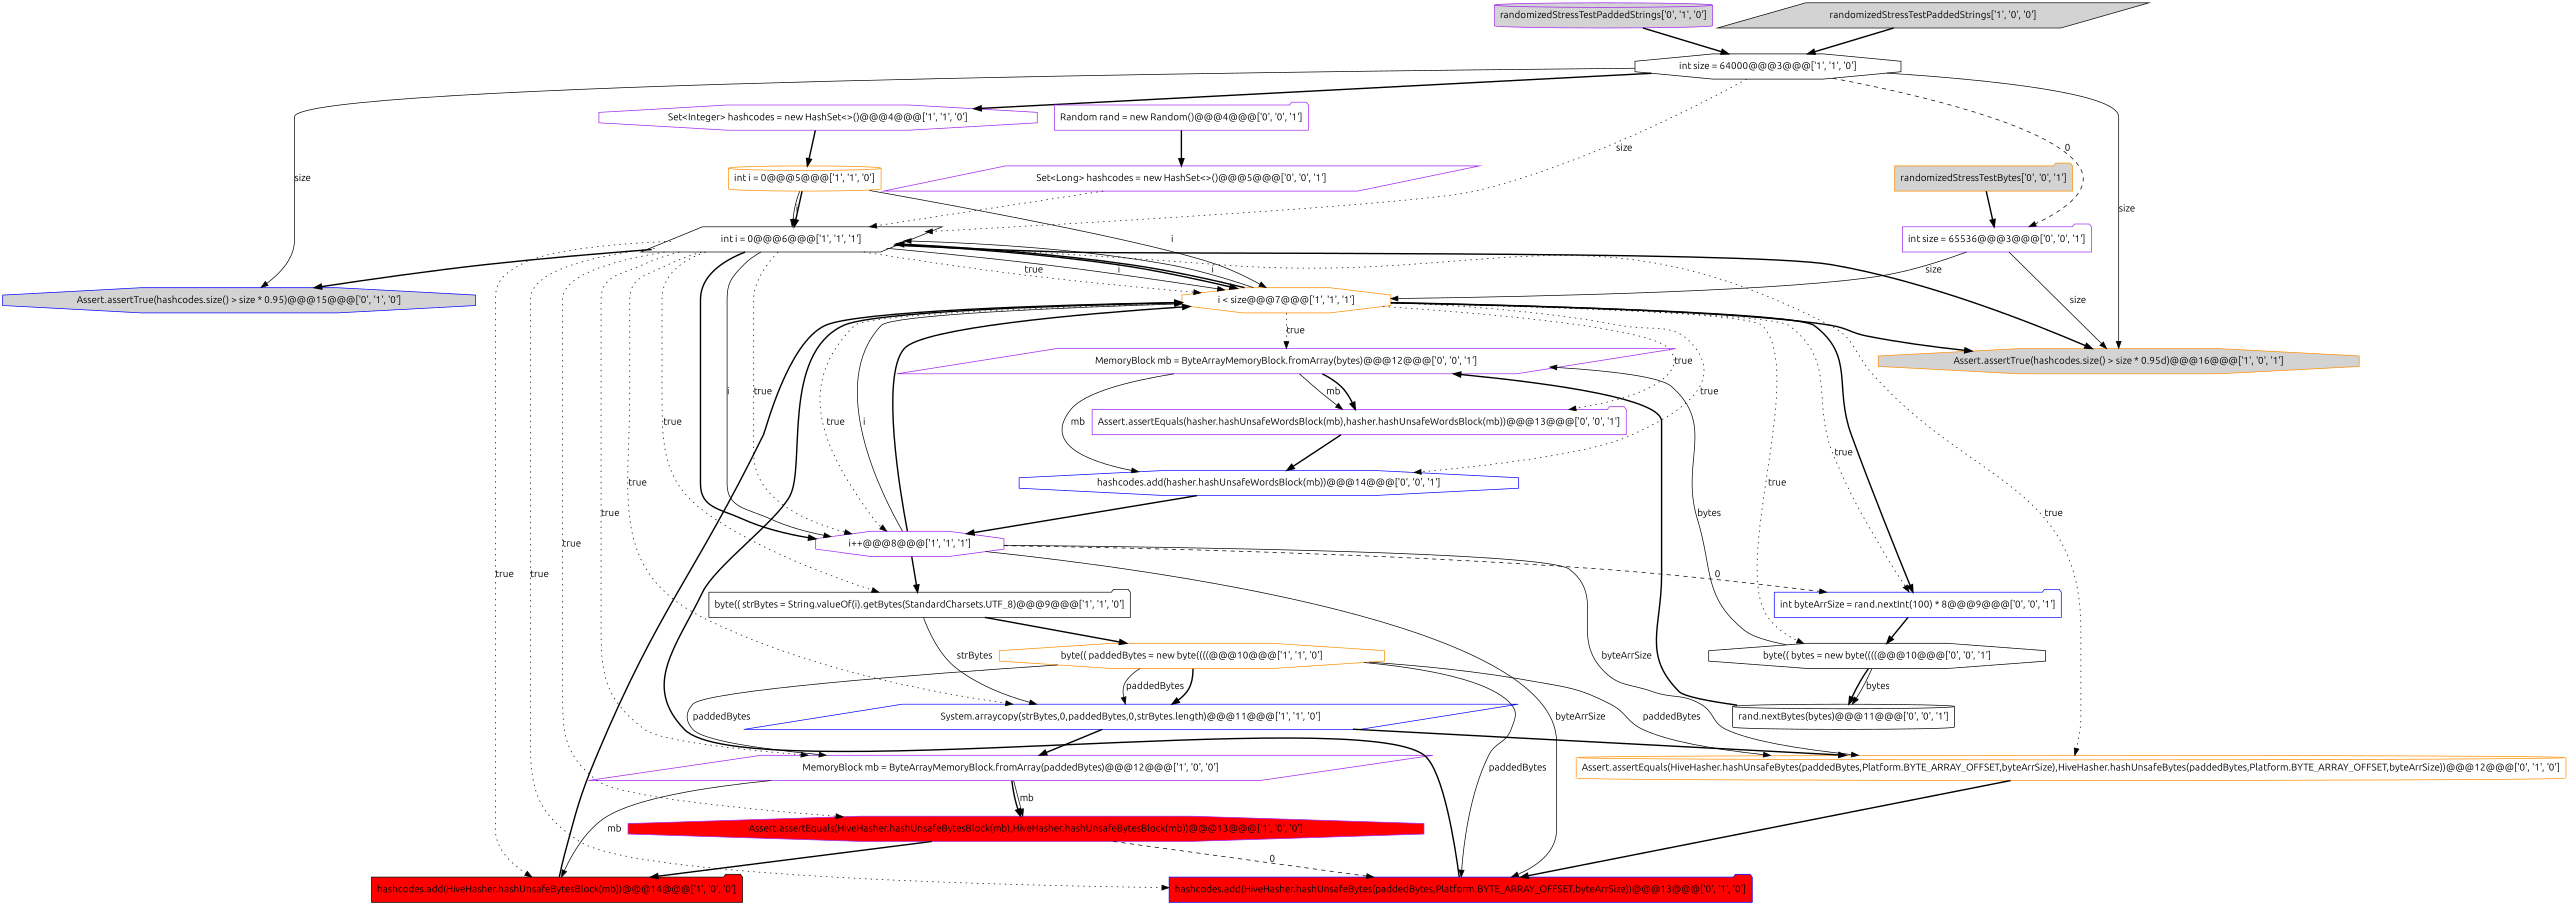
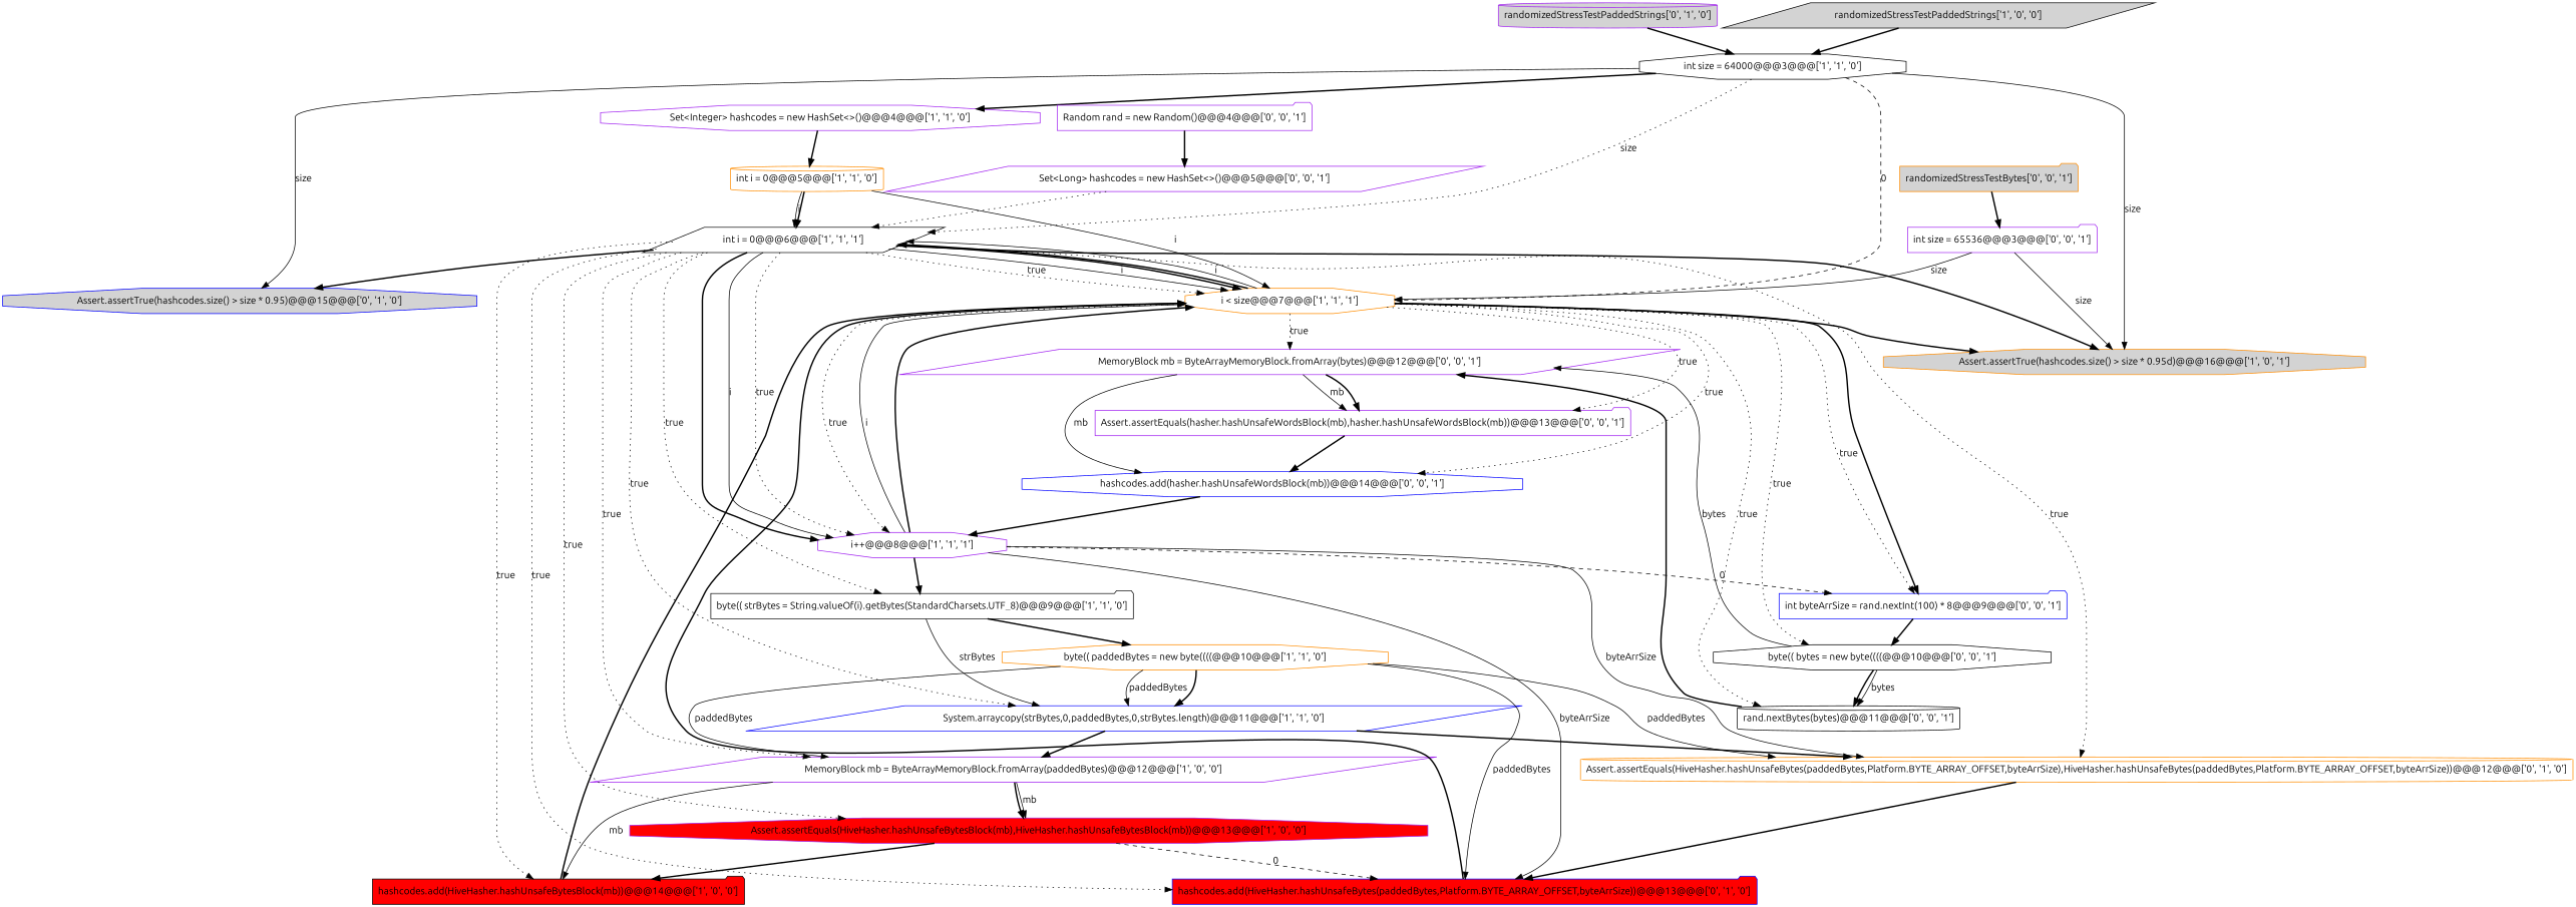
  digraph {
    fontname=Ubuntu
    node [color=purple fillcolor=white fontname=Ubuntu shape=octagon style=filled]
    edge [fontname=Ubuntu style=bold]
    n1 [color=black label="int size = 64000@@@3@@@['1', '1', '0']"]
    n2 [color=blue fillcolor=lightgray label="Assert.assertTrue(hashcodes.size() > size * 0.95)@@@15@@@['0', '1', '0']"]
    n3 [color=darkorange fillcolor=lightgray label="Assert.assertTrue(hashcodes.size() > size * 0.95d)@@@16@@@['1', '0', '1']"]
    n4 [label="Set<Integer> hashcodes = new HashSet<>()@@@4@@@['1', '1', '0']"]
    n5 [label="int size = 65536@@@3@@@['0', '0', '1']" shape=folder]
    n6 [color=black label="int i = 0@@@6@@@['1', '1', '1']" shape=parallelogram]
    n7 [color=darkorange label="int i = 0@@@5@@@['1', '1', '0']" shape=cylinder]
    n8 [color=darkorange label="i < size@@@7@@@['1', '1', '1']"]
    n9 [color=black label="byte(( strBytes = String.valueOf(i).getBytes(StandardCharsets.UTF_8)@@@9@@@['1', '1', '0']" shape=folder]
    n10 [color=blue label="System.arraycopy(strBytes,0,paddedBytes,0,strBytes.length)@@@11@@@['1', '1', '0']" shape=parallelogram]
    n11 [color=blue fillcolor=red label="hashcodes.add(HiveHasher.hashUnsafeBytes(paddedBytes,Platform.BYTE_ARRAY_OFFSET,byteArrSize))@@@13@@@['0', '1', '0']" shape=folder]
    n12 [color=darkorange label="Assert.assertEquals(HiveHasher.hashUnsafeBytes(paddedBytes,Platform.BYTE_ARRAY_OFFSET,byteArrSize),HiveHasher.hashUnsafeBytes(paddedBytes,Platform.BYTE_ARRAY_OFFSET,byteArrSize))@@@12@@@['0', '1', '0']" shape=cylinder]
    n13 [label="MemoryBlock mb = ByteArrayMemoryBlock.fromArray(paddedBytes)@@@12@@@['1', '0', '0']" shape=parallelogram]
    n14 [label="i++@@@8@@@['1', '1', '1']"]
    n15 [fillcolor=red label="Assert.assertEquals(HiveHasher.hashUnsafeBytesBlock(mb),HiveHasher.hashUnsafeBytesBlock(mb))@@@13@@@['1', '0', '0']"]
    n16 [color=black fillcolor=red label="hashcodes.add(HiveHasher.hashUnsafeBytesBlock(mb))@@@14@@@['1', '0', '0']" shape=folder]
    n17 [label="Assert.assertEquals(hasher.hashUnsafeWordsBlock(mb),hasher.hashUnsafeWordsBlock(mb))@@@13@@@['0', '0', '1']" shape=folder]
    n18 [color=blue label="hashcodes.add(hasher.hashUnsafeWordsBlock(mb))@@@14@@@['0', '0', '1']"]
    n19 [color=black label="byte(( bytes = new byte((((@@@10@@@['0', '0', '1']"]
    n20 [color=black label="rand.nextBytes(bytes)@@@11@@@['0', '0', '1']" shape=cylinder]
    n21 [color=blue label="int byteArrSize = rand.nextInt(100) * 8@@@9@@@['0', '0', '1']" shape=folder]
    n22 [label="MemoryBlock mb = ByteArrayMemoryBlock.fromArray(bytes)@@@12@@@['0', '0', '1']" shape=parallelogram]
    n23 [color=darkorange label="byte(( paddedBytes = new byte((((@@@10@@@['1', '1', '0']"]
    n24 [fillcolor=lightgray label="randomizedStressTestPaddedStrings['0', '1', '0']" shape=cylinder]
    n25 [label="Set<Long> hashcodes = new HashSet<>()@@@5@@@['0', '0', '1']" shape=parallelogram]
    n26 [color=darkorange fillcolor=lightgray label="randomizedStressTestBytes['0', '0', '1']" shape=folder]
    n27 [color=black fillcolor=lightgray label="randomizedStressTestPaddedStrings['1', '0', '0']" shape=parallelogram]
    n28 [label="Random rand = new Random()@@@4@@@['0', '0', '1']" shape=folder]
    n1 -> n2 [label=size style=solid]
    n1 -> n3 [label=size style=solid]
    n1 -> n4
-   n1 -> n5 [label=0 style=dashed]
+   n1 -> n8 [label=0 style=dashed]
    n1 -> n6 [label=size style=dotted]
    n4 -> n7
    n5 -> n3 [label=size style=solid]
    n5 -> n8 [label=size style=solid]
    n6 -> n2
    n6 -> n3
    n6 -> n8 [label=true style=dotted]
    n6 -> n8 [label=i style=solid]
    n6 -> n8
    n6 -> n9 [label=true style=dotted]
    n6 -> n10 [label=true style=dotted]
    n6 -> n11 [label=true style=dotted]
    n6 -> n12 [label=true style=dotted]
    n6 -> n13 [label=true style=dotted]
    n6 -> n14 [label=i style=solid]
    n6 -> n14 [label=true style=dotted]
    n6 -> n14
    n6 -> n15 [label=true style=dotted]
    n6 -> n16 [label=true style=dotted]
    n7 -> n6
    n7 -> n6 [label=i style=solid]
    n7 -> n8 [label=i style=solid]
    n8 -> n3
    n8 -> n6
    n8 -> n6 [label=i style=solid]
    n8 -> n14 [label=true style=dotted]
    n8 -> n17 [label=true style=dotted]
    n8 -> n18 [label=true style=dotted]
    n8 -> n19 [label=true style=dotted]
+   n8 -> n20 [label=true style=dotted]
    n8 -> n21
    n8 -> n21 [label=true style=dotted]
    n8 -> n22 [label=true style=dotted]
    n9 -> n10 [label=strBytes style=solid]
    n9 -> n23
    n10 -> n12
    n10 -> n13
    n11 -> n8
    n12 -> n11
    n13 -> n15 [label=mb style=solid]
    n13 -> n15
    n13 -> n16 [label=mb style=solid]
    n14 -> n8 [label=i style=solid]
    n14 -> n8
    n14 -> n9
    n14 -> n11 [label=byteArrSize style=solid]
    n14 -> n12 [label=byteArrSize style=solid]
    n14 -> n21 [label=0 style=dashed]
    n15 -> n11 [label=0 style=dashed]
    n15 -> n16
    n16 -> n8
    n17 -> n18
    n18 -> n14
    n19 -> n20
    n19 -> n20 [label=bytes style=solid]
    n19 -> n22 [label=bytes style=solid]
    n20 -> n22
    n21 -> n19
    n22 -> n17 [label=mb style=solid]
    n22 -> n17
    n22 -> n18 [label=mb style=solid]
    n23 -> n10
    n23 -> n10 [label=paddedBytes style=solid]
    n23 -> n11 [label=paddedBytes style=solid]
    n23 -> n12 [label=paddedBytes style=solid]
    n23 -> n13 [label=paddedBytes style=solid]
    n24 -> n1
    n25 -> n6 [style=dotted]
    n26 -> n5
    n27 -> n1
    n28 -> n25
  }
